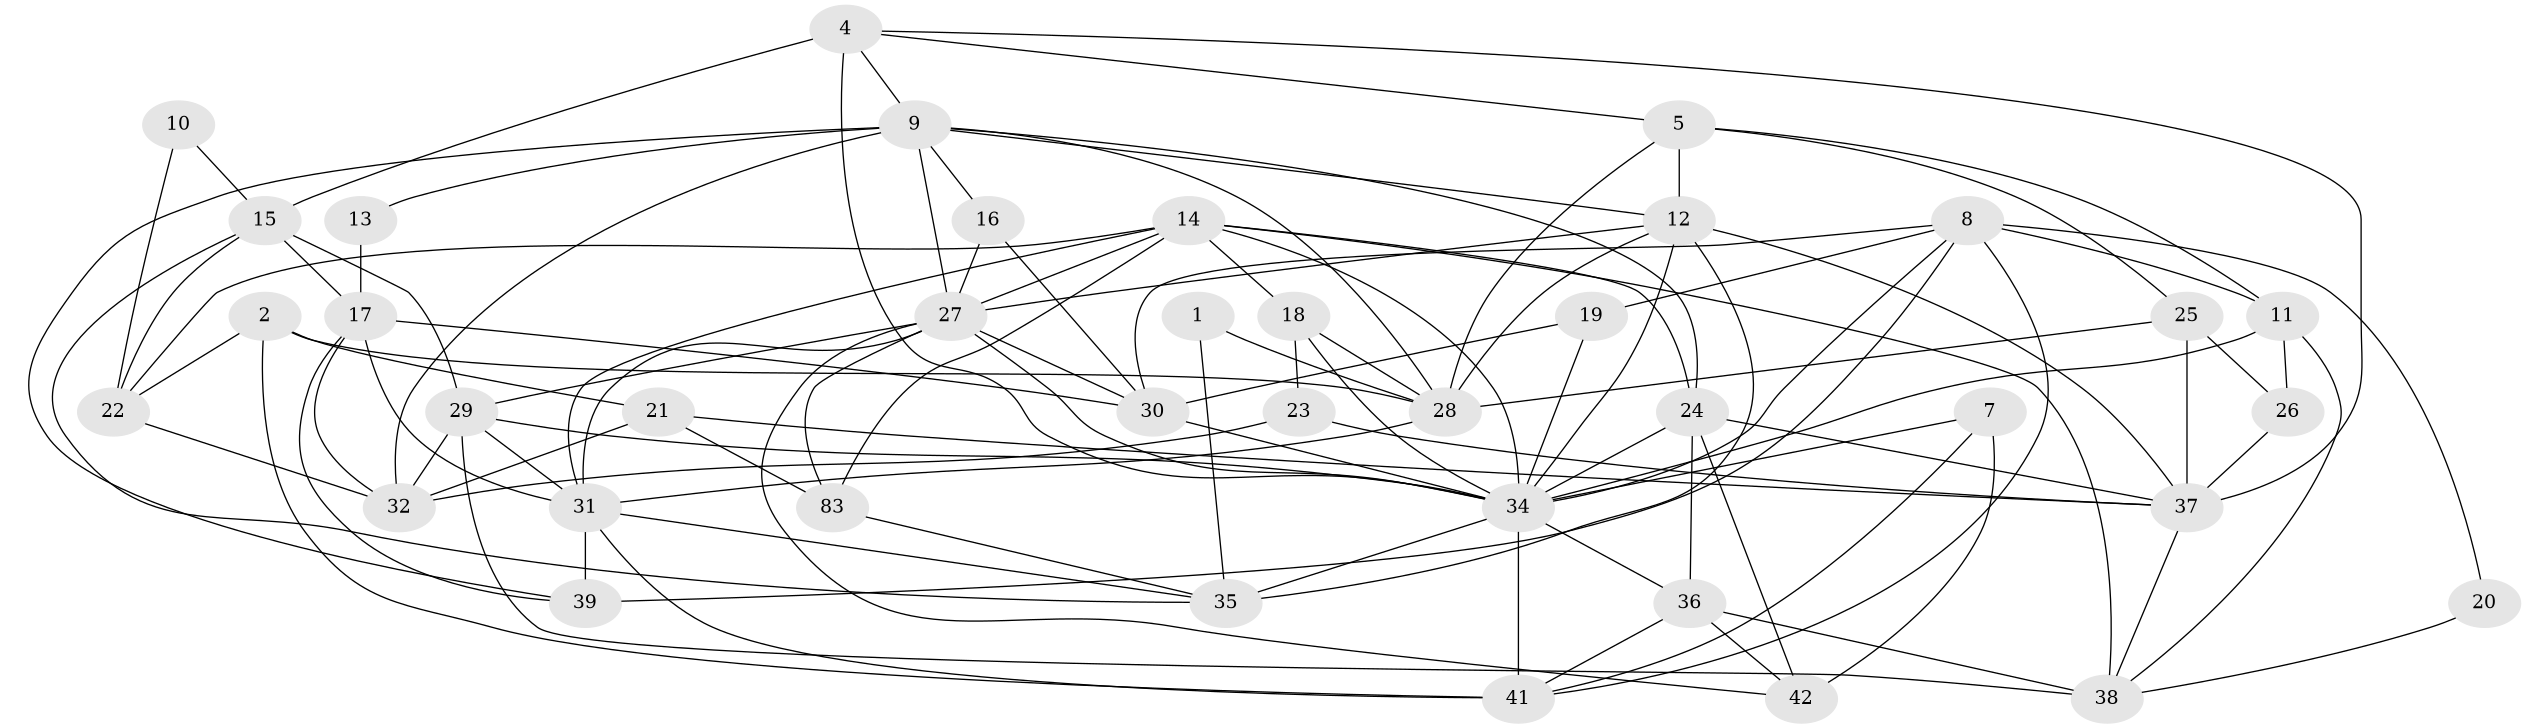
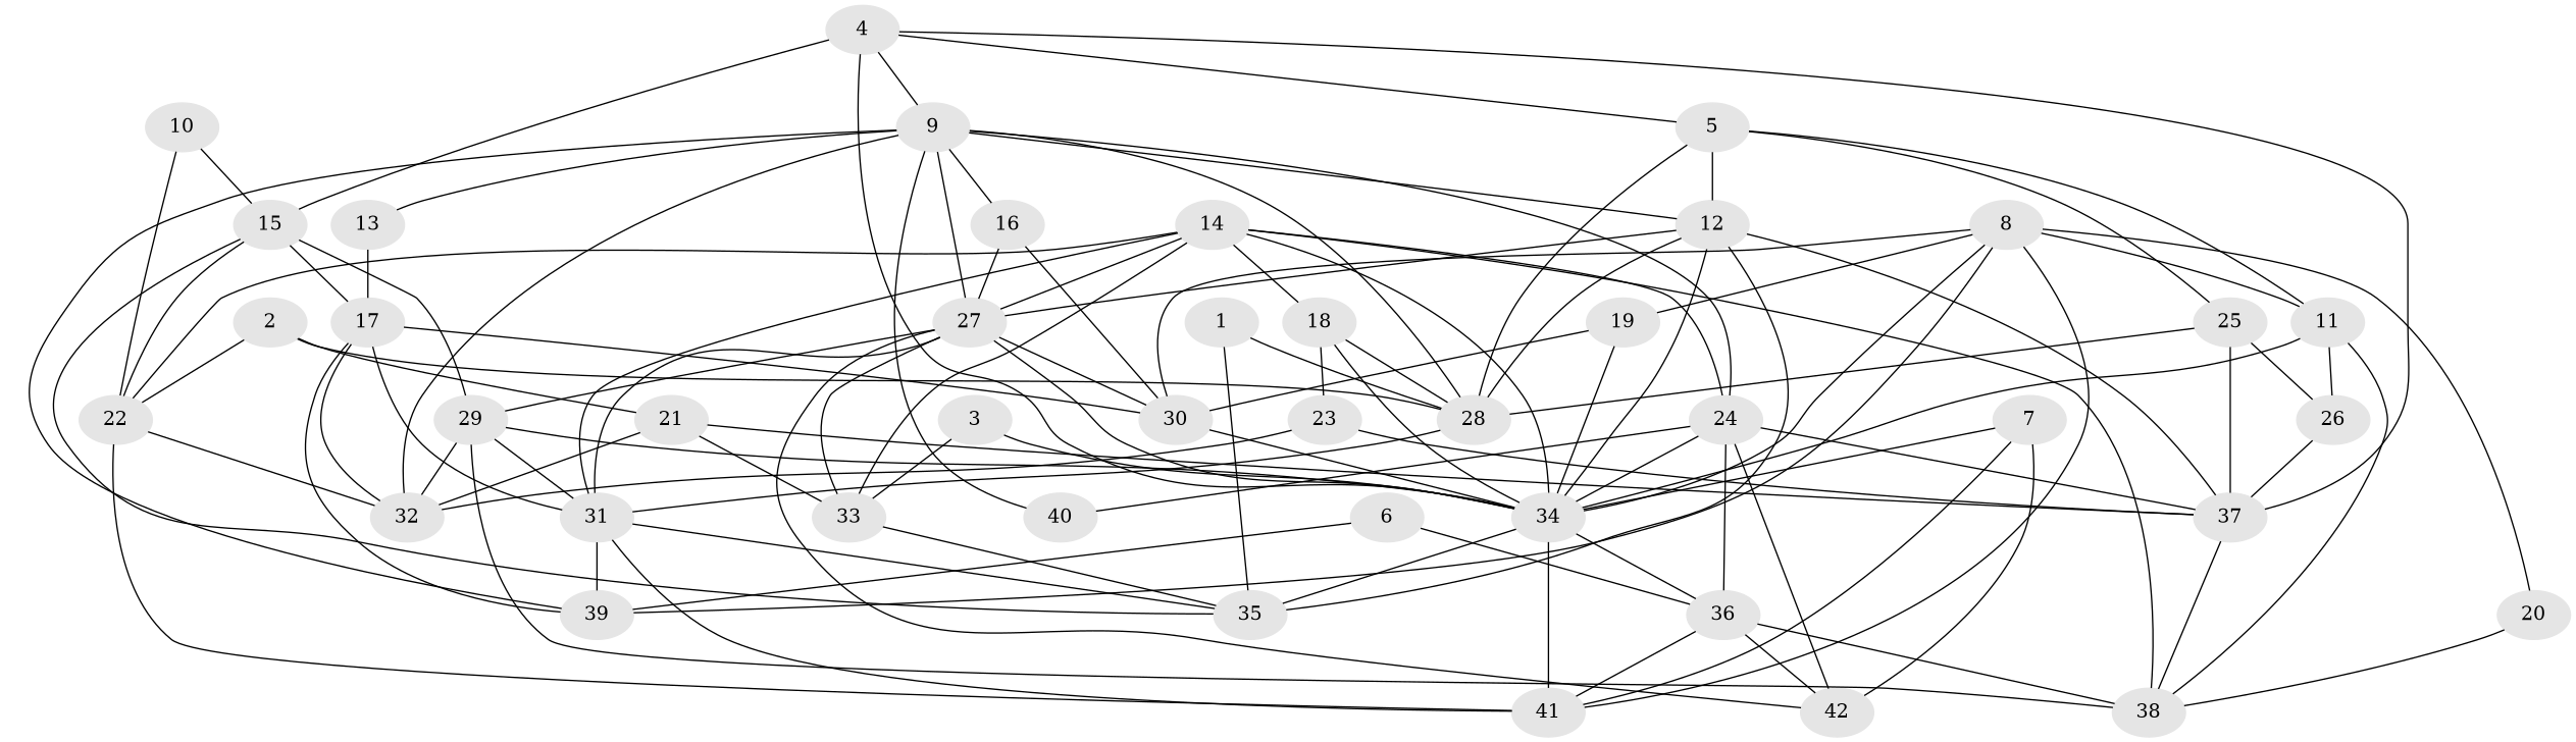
  graph {
    node [color=gray90 style=filled]
    edge [weight=1.0]
    1
    28
    35
    31
    2
    21
    22
-   33 [label=83]
+   33
    37
    32
    41
+   3
    34
    27
    30
    29
    42
    36
    4
    5
    9
    15
    11
    12
    25
    39
    13
    16
    24
+   40
    17
    38
    26
+   6
    7
    8
    19
    20
    10
    14
    18
    23
    1 -- 28
    1 -- 35 [weight=2.0]
    28 -- 31
    31 -- 35
    31 -- 41
    31 -- 39
    2 -- 28
    2 -- 21
    2 -- 22
    21 -- 33
    21 -- 37
    21 -- 32
    22 -- 32
-   2 -- 41
+   22 -- 41
    33 -- 35
    37 -- 38
+   3 -- 33
+   3 -- 34
    34 -- 35
    34 -- 41
    34 -- 36
    27 -- 31
    27 -- 33
    27 -- 34
    27 -- 30
    27 -- 29
    27 -- 42
    30 -- 34
    29 -- 31
    29 -- 32
    29 -- 34
    29 -- 38
    36 -- 41
    36 -- 42
    36 -- 38
    4 -- 37
    4 -- 34
    4 -- 5
    4 -- 9
    4 -- 15 [weight=2.0]
    5 -- 28
    5 -- 11
    5 -- 12
    5 -- 25
    9 -- 28 [weight=2.0]
    9 -- 32
    9 -- 27
    9 -- 12
    9 -- 39
    9 -- 13
    9 -- 16
    9 -- 24
+   9 -- 40
    15 -- 35
    15 -- 22
    15 -- 29
    15 -- 17
    11 -- 34
    11 -- 38
    11 -- 26
    12 -- 28
    12 -- 35
    12 -- 37
    12 -- 34
    12 -- 27
    25 -- 28
    25 -- 37
    25 -- 26
    13 -- 17
    16 -- 27
    16 -- 30
    24 -- 37
    24 -- 34
    24 -- 42
    24 -- 36
+   24 -- 40
    17 -- 31
    17 -- 32
    17 -- 30
    17 -- 39
    26 -- 37
+   6 -- 36
+   6 -- 39
    7 -- 41
    7 -- 34
    7 -- 42
    8 -- 41
    8 -- 34
    8 -- 30
    8 -- 11
    8 -- 39
    8 -- 19
    8 -- 20
    19 -- 34
    19 -- 30
    20 -- 38
    10 -- 22
    10 -- 15
    14 -- 31
    14 -- 22
    14 -- 33
    14 -- 34
    14 -- 27
    14 -- 24
    14 -- 38
    14 -- 18
    18 -- 28
    18 -- 34
    18 -- 23
    23 -- 37
    23 -- 32
  }
